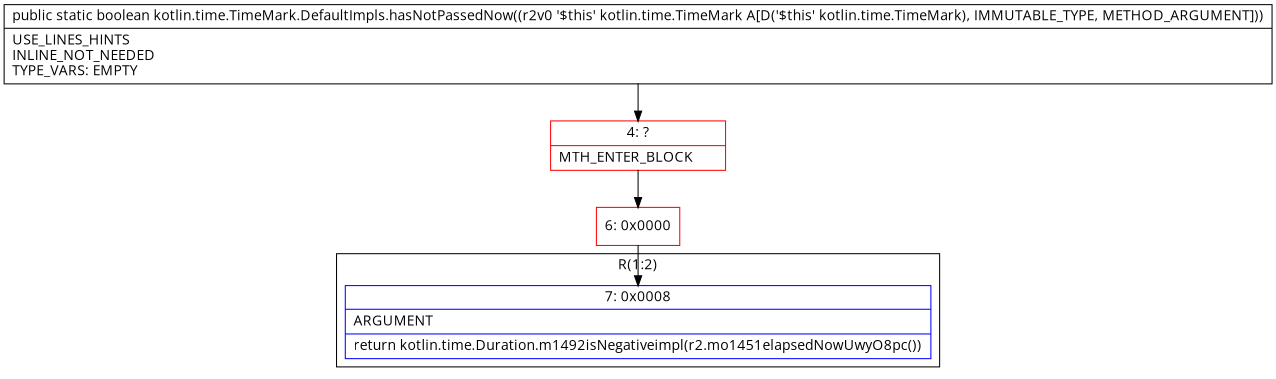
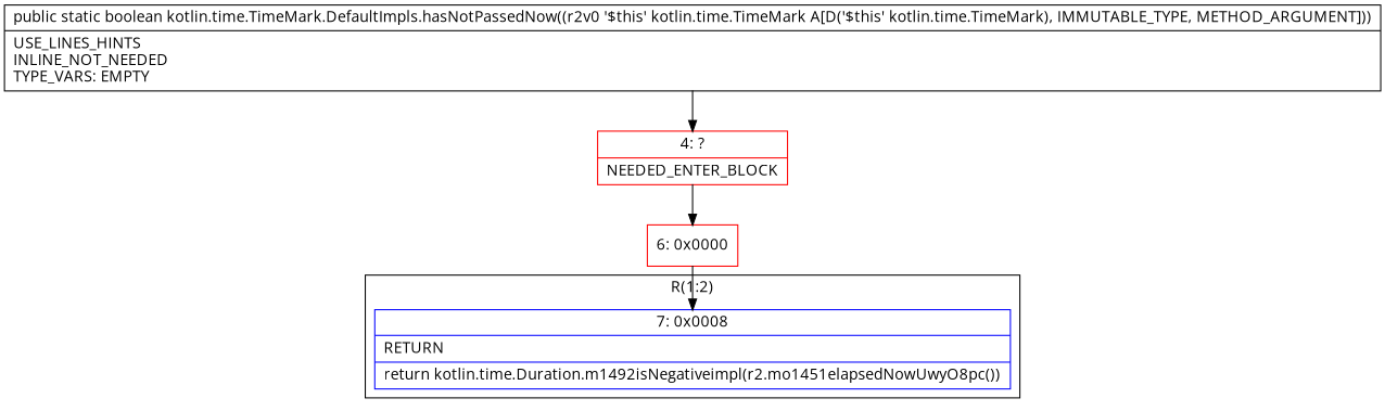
  digraph {
    fontname="Open Sans"
    node [color=red fontname="Open Sans" shape=record]
    edge [fontname="Open Sans"]
-   n1 [color=blue label="{7\:\ 0x0008|ARGUMENT\l|return kotlin.time.Duration.m1492isNegativeimpl(r2.mo1451elapsedNowUwyO8pc())\l}"]
-   n2 [label="{4\:\ ?|MTH_ENTER_BLOCK\l}"]
+   n1 [color=blue label="{7\:\ 0x0008|RETURN\l|return kotlin.time.Duration.m1492isNegativeimpl(r2.mo1451elapsedNowUwyO8pc())\l}"]
+   n2 [label="{4\:\ ?|NEEDED_ENTER_BLOCK\l}"]
    n3 [label="{6\:\ 0x0000}"]
    n4 [label="{public static boolean kotlin.time.TimeMark.DefaultImpls.hasNotPassedNow((r2v0 '$this' kotlin.time.TimeMark A[D('$this' kotlin.time.TimeMark), IMMUTABLE_TYPE, METHOD_ARGUMENT]))  | USE_LINES_HINTS\lINLINE_NOT_NEEDED\lTYPE_VARS: EMPTY\l}" color=""]
    subgraph cluster_1 {
      label="R(1:2)"
      n1
    }
    n2 -> n3
    n3 -> n1
    n4 -> n2
  }
